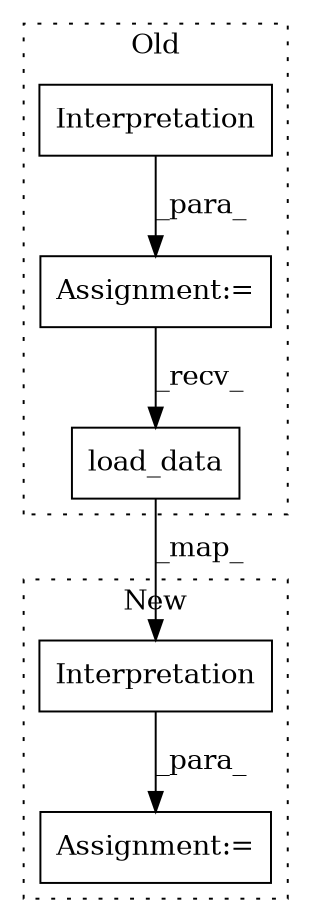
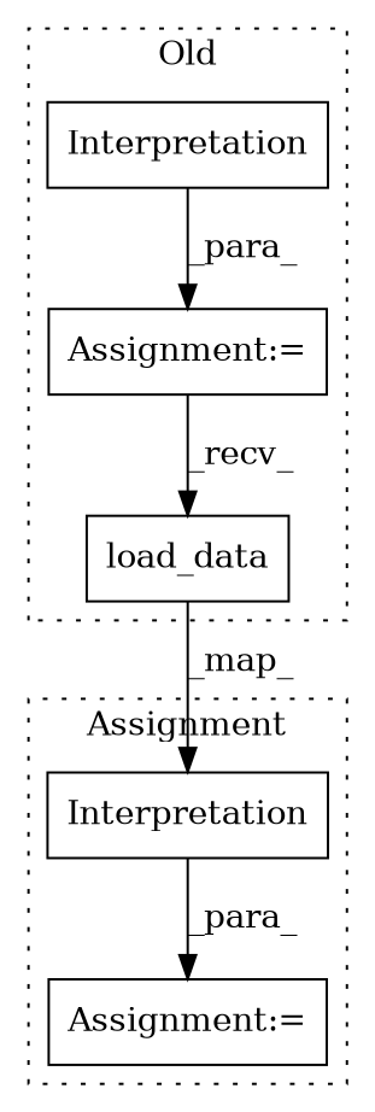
  digraph {
    node [a=32 l=1 shape=box]
    n1 [l="10,1" label=load_data s="6005,6043"]
    n2 [l=16 label=Interpretation s=5971]
    n3 [a=7 label="Assignment:=" s=5970]
    n4 [l="15,1" label=Interpretation s="5929,5972"]
    n5 [a=7 label="Assignment:=" s=5928]
    subgraph cluster_1 {
      label=Old
      style=dotted
      n1
      n2
      n3
    }
    subgraph cluster_2 {
-     label=New
+     label=Assignment
      style=dotted
      n4
      n5
    }
    n1 -> n4 [label=_map_]
    n2 -> n3 [label=_para_]
    n3 -> n1 [label=_recv_]
    n4 -> n5 [label=_para_]
  }
